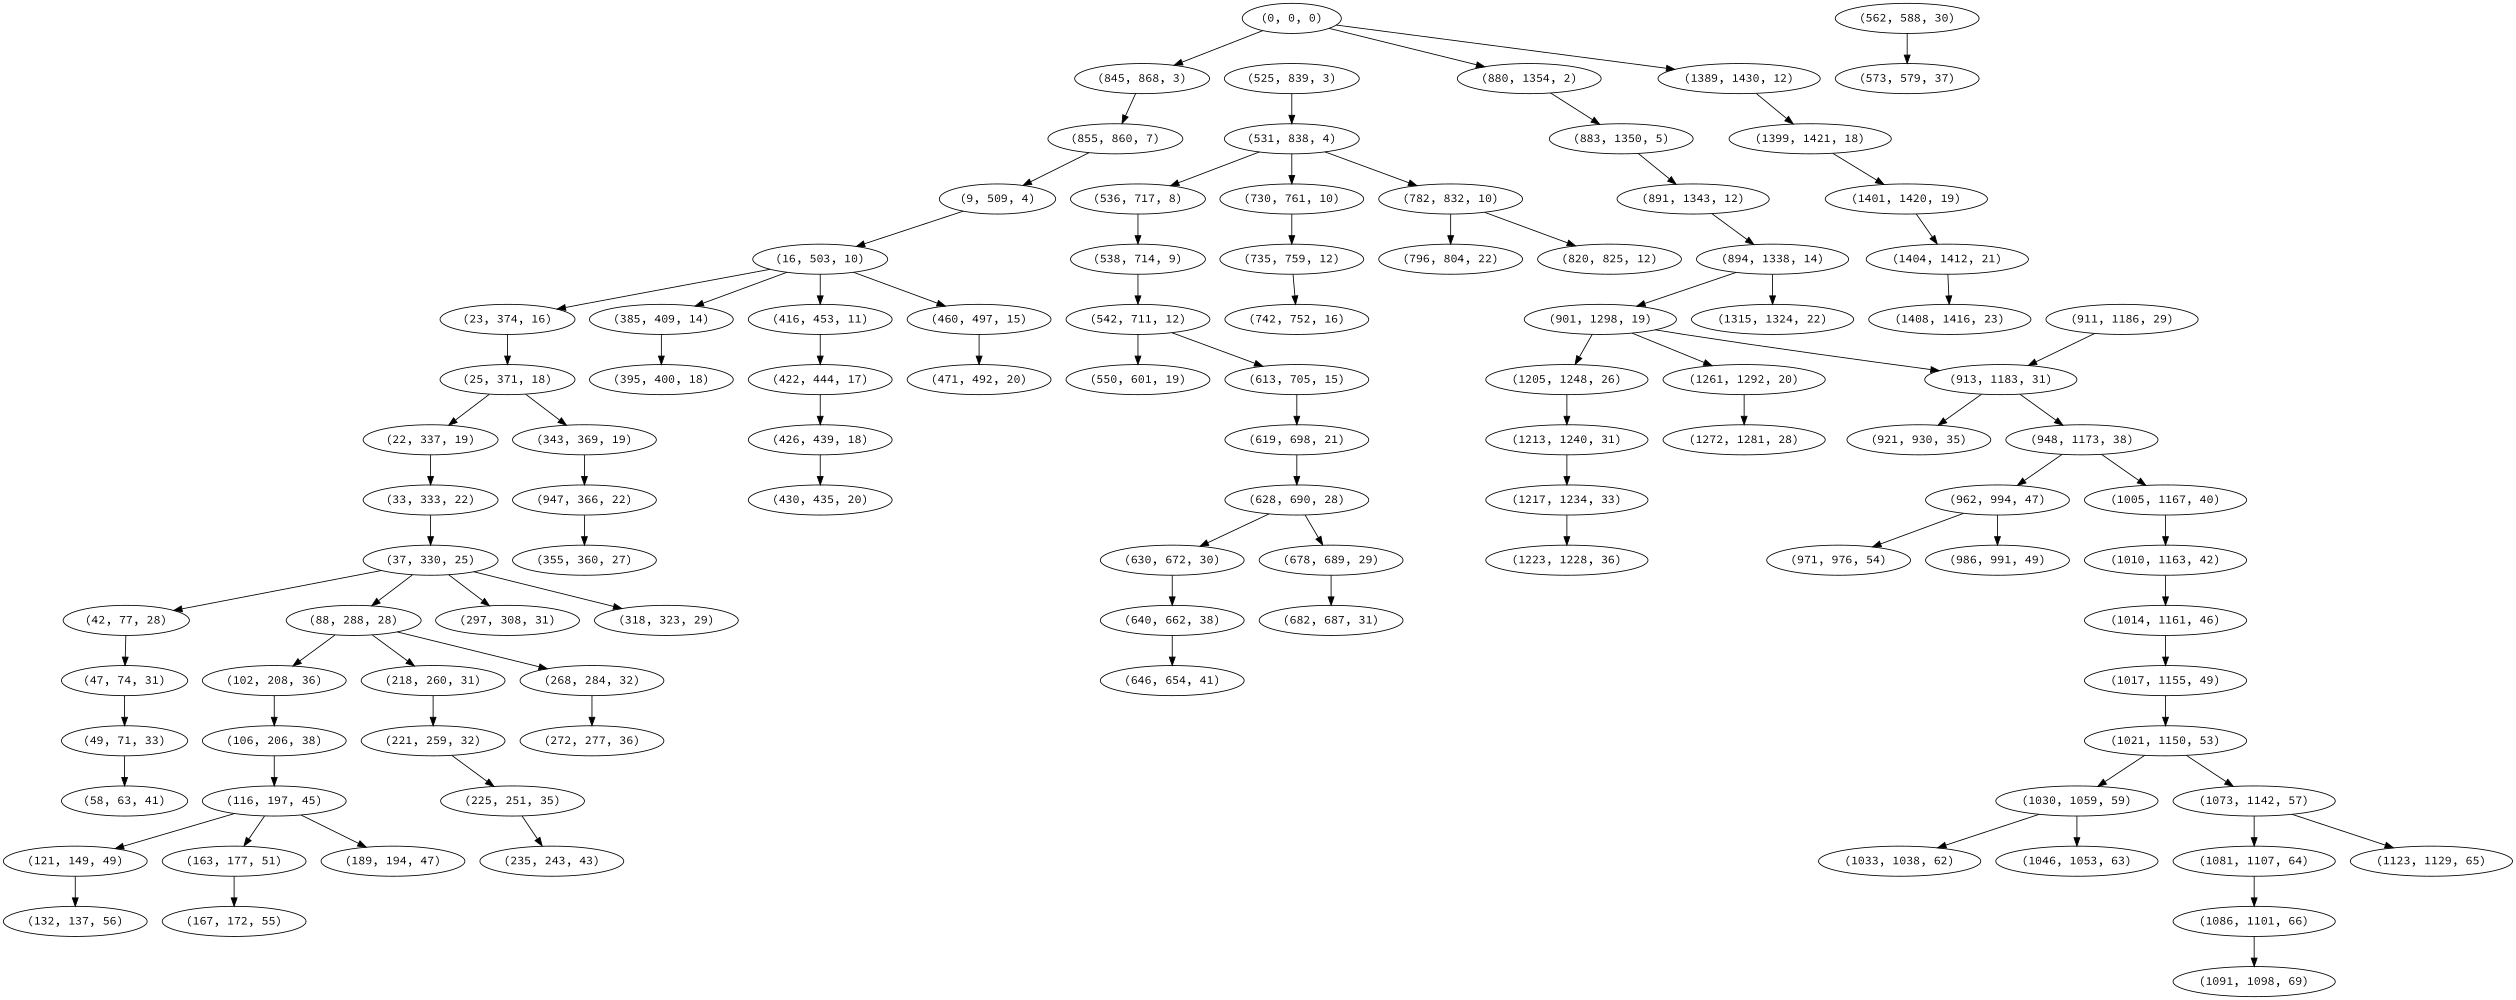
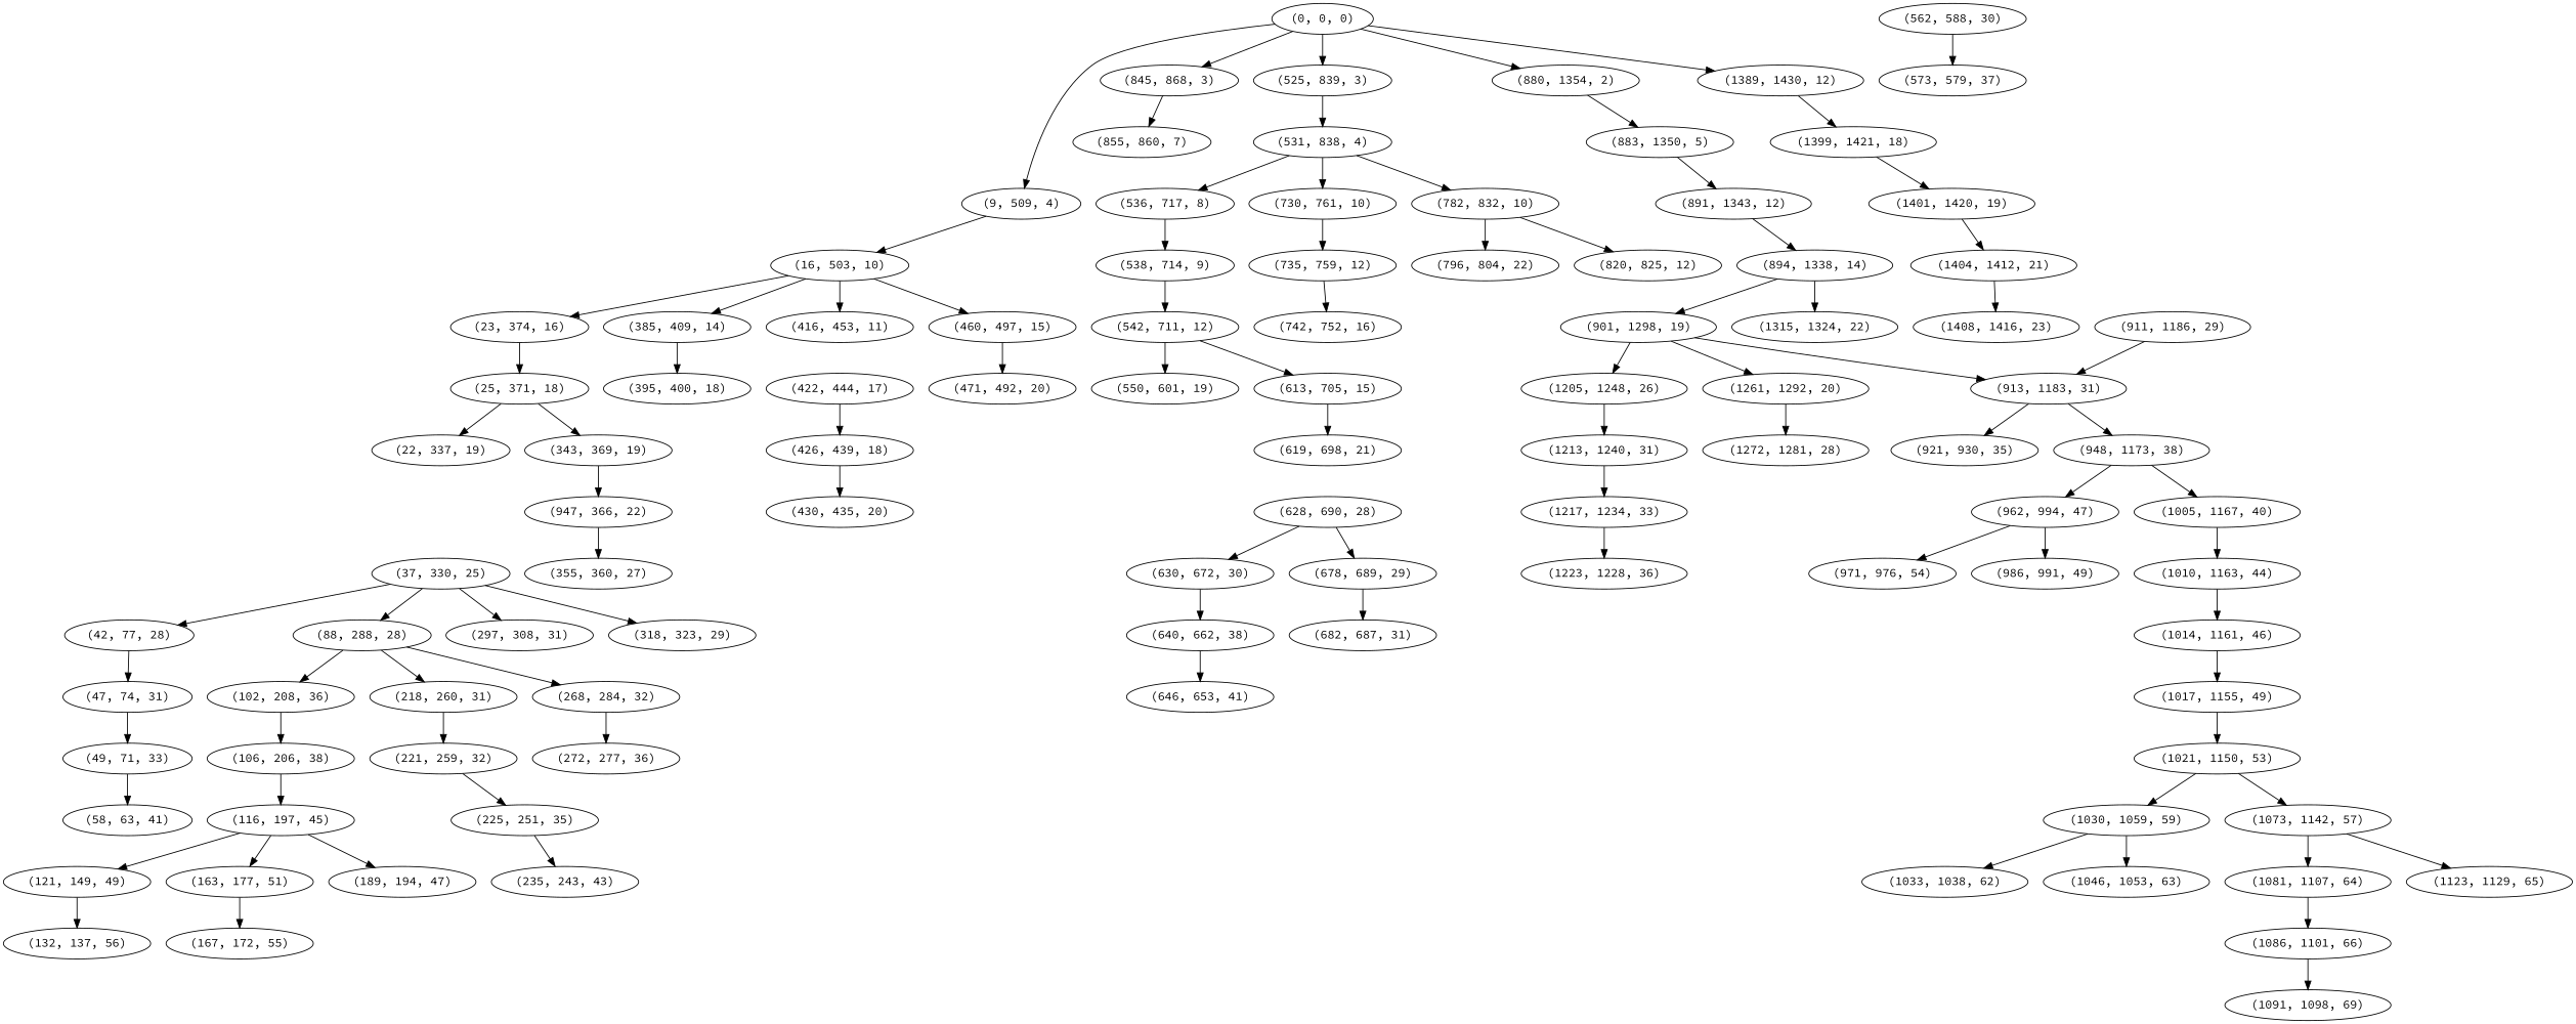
  digraph {
    fontname="Source Code Pro"
    node [fontname="Source Code Pro"]
    edge [fontname="Source Code Pro"]
    "(0, 0, 0)"
    "(9, 509, 4)"
    "(525, 839, 3)"
    "(845, 868, 3)"
    "(880, 1354, 2)"
    "(1389, 1430, 12)"
    "(16, 503, 10)"
    "(531, 838, 4)"
    "(855, 860, 7)"
    "(883, 1350, 5)"
    "(1399, 1421, 18)"
    "(23, 374, 16)"
    "(385, 409, 14)"
    "(416, 453, 11)"
    "(460, 497, 15)"
    "(25, 371, 18)"
    "(395, 400, 18)"
    "(422, 444, 17)"
    "(471, 492, 20)"
    n20 [label="(22, 337, 19)"]
    "(343, 369, 19)"
-   "(33, 333, 22)"
    n23 [label="(947, 366, 22)"]
    "(37, 330, 25)"
    "(42, 77, 28)"
    "(88, 288, 28)"
    "(297, 308, 31)"
    "(318, 323, 29)"
    "(47, 74, 31)"
    "(102, 208, 36)"
    "(218, 260, 31)"
    "(268, 284, 32)"
    "(49, 71, 33)"
    "(58, 63, 41)"
    "(106, 206, 38)"
    "(221, 259, 32)"
    "(272, 277, 36)"
    "(116, 197, 45)"
    "(121, 149, 49)"
    "(163, 177, 51)"
    "(189, 194, 47)"
    "(132, 137, 56)"
    "(167, 172, 55)"
    "(225, 251, 35)"
    "(235, 243, 43)"
    "(355, 360, 27)"
    "(426, 439, 18)"
    "(430, 435, 20)"
    "(536, 717, 8)"
    "(730, 761, 10)"
    "(782, 832, 10)"
    "(538, 714, 9)"
    "(735, 759, 12)"
    "(796, 804, 22)"
    "(820, 825, 12)"
    "(542, 711, 12)"
    "(550, 601, 19)"
    "(613, 705, 15)"
    "(619, 698, 21)"
    "(562, 588, 30)"
    "(573, 579, 37)"
    "(628, 690, 28)"
    "(630, 672, 30)"
    "(678, 689, 29)"
    "(640, 662, 38)"
    "(682, 687, 31)"
-   "(646, 653, 41)" [label="(646, 654, 41)"]
+   "(646, 653, 41)"
    "(742, 752, 16)"
    "(891, 1343, 12)"
    "(894, 1338, 14)"
    "(901, 1298, 19)"
    "(1315, 1324, 22)"
    "(1205, 1248, 26)"
    "(1261, 1292, 20)"
    "(913, 1183, 31)"
    "(911, 1186, 29)"
    "(1213, 1240, 31)"
    "(1272, 1281, 28)"
    "(921, 930, 35)"
    "(948, 1173, 38)"
    "(962, 994, 47)"
    "(1005, 1167, 40)"
    "(971, 976, 54)"
    "(986, 991, 49)"
-   "(1010, 1163, 44)" [label="(1010, 1163, 42)"]
+   "(1010, 1163, 44)"
    "(1014, 1161, 46)"
    "(1017, 1155, 49)"
    "(1021, 1150, 53)"
    "(1030, 1059, 59)"
    "(1073, 1142, 57)"
    "(1033, 1038, 62)"
    "(1046, 1053, 63)"
    "(1081, 1107, 64)"
    "(1123, 1129, 65)"
    "(1086, 1101, 66)"
    "(1091, 1098, 69)"
    "(1217, 1234, 33)"
    "(1223, 1228, 36)"
    "(1401, 1420, 19)"
    n100 [label="(1404, 1412, 21)"]
    "(1408, 1416, 23)"
-   "(855, 860, 7)" -> "(9, 509, 4)"
+   "(0, 0, 0)" -> "(9, 509, 4)"
+   "(0, 0, 0)" -> "(525, 839, 3)"
    "(0, 0, 0)" -> "(845, 868, 3)"
    "(0, 0, 0)" -> "(880, 1354, 2)"
    "(0, 0, 0)" -> "(1389, 1430, 12)"
    "(9, 509, 4)" -> "(16, 503, 10)"
    "(525, 839, 3)" -> "(531, 838, 4)"
    "(845, 868, 3)" -> "(855, 860, 7)"
    "(880, 1354, 2)" -> "(883, 1350, 5)"
    "(1389, 1430, 12)" -> "(1399, 1421, 18)"
    "(16, 503, 10)" -> "(23, 374, 16)"
    "(16, 503, 10)" -> "(385, 409, 14)"
    "(16, 503, 10)" -> "(416, 453, 11)"
    "(16, 503, 10)" -> "(460, 497, 15)"
    "(531, 838, 4)" -> "(536, 717, 8)"
    "(531, 838, 4)" -> "(730, 761, 10)"
    "(531, 838, 4)" -> "(782, 832, 10)"
    "(883, 1350, 5)" -> "(891, 1343, 12)"
    "(1399, 1421, 18)" -> "(1401, 1420, 19)"
    "(23, 374, 16)" -> "(25, 371, 18)"
    "(385, 409, 14)" -> "(395, 400, 18)"
-   "(416, 453, 11)" -> "(422, 444, 17)"
    "(460, 497, 15)" -> "(471, 492, 20)"
    "(25, 371, 18)" -> n20
    "(25, 371, 18)" -> "(343, 369, 19)"
    "(422, 444, 17)" -> "(426, 439, 18)"
-   n20 -> "(33, 333, 22)"
    "(343, 369, 19)" -> n23
-   "(33, 333, 22)" -> "(37, 330, 25)"
    n23 -> "(355, 360, 27)"
    "(37, 330, 25)" -> "(42, 77, 28)"
    "(37, 330, 25)" -> "(88, 288, 28)"
    "(37, 330, 25)" -> "(297, 308, 31)"
    "(37, 330, 25)" -> "(318, 323, 29)"
    "(42, 77, 28)" -> "(47, 74, 31)"
    "(88, 288, 28)" -> "(102, 208, 36)"
    "(88, 288, 28)" -> "(218, 260, 31)"
    "(88, 288, 28)" -> "(268, 284, 32)"
    "(47, 74, 31)" -> "(49, 71, 33)"
    "(102, 208, 36)" -> "(106, 206, 38)"
    "(218, 260, 31)" -> "(221, 259, 32)"
    "(268, 284, 32)" -> "(272, 277, 36)"
    "(49, 71, 33)" -> "(58, 63, 41)"
    "(106, 206, 38)" -> "(116, 197, 45)"
    "(221, 259, 32)" -> "(225, 251, 35)"
    "(116, 197, 45)" -> "(121, 149, 49)"
    "(116, 197, 45)" -> "(163, 177, 51)"
    "(116, 197, 45)" -> "(189, 194, 47)"
    "(121, 149, 49)" -> "(132, 137, 56)"
    "(163, 177, 51)" -> "(167, 172, 55)"
    "(225, 251, 35)" -> "(235, 243, 43)"
    "(426, 439, 18)" -> "(430, 435, 20)"
    "(536, 717, 8)" -> "(538, 714, 9)"
    "(730, 761, 10)" -> "(735, 759, 12)"
    "(782, 832, 10)" -> "(796, 804, 22)"
    "(782, 832, 10)" -> "(820, 825, 12)"
    "(538, 714, 9)" -> "(542, 711, 12)"
    "(735, 759, 12)" -> "(742, 752, 16)"
    "(542, 711, 12)" -> "(550, 601, 19)"
    "(542, 711, 12)" -> "(613, 705, 15)"
    "(613, 705, 15)" -> "(619, 698, 21)"
-   "(619, 698, 21)" -> "(628, 690, 28)"
    "(562, 588, 30)" -> "(573, 579, 37)"
    "(628, 690, 28)" -> "(630, 672, 30)"
    "(628, 690, 28)" -> "(678, 689, 29)"
    "(630, 672, 30)" -> "(640, 662, 38)"
    "(678, 689, 29)" -> "(682, 687, 31)"
    "(640, 662, 38)" -> "(646, 653, 41)"
    "(891, 1343, 12)" -> "(894, 1338, 14)"
    "(894, 1338, 14)" -> "(901, 1298, 19)"
    "(894, 1338, 14)" -> "(1315, 1324, 22)"
    "(901, 1298, 19)" -> "(1205, 1248, 26)"
    "(901, 1298, 19)" -> "(1261, 1292, 20)"
    "(901, 1298, 19)" -> "(913, 1183, 31)"
    "(1205, 1248, 26)" -> "(1213, 1240, 31)"
    "(1261, 1292, 20)" -> "(1272, 1281, 28)"
    "(913, 1183, 31)" -> "(921, 930, 35)"
    "(913, 1183, 31)" -> "(948, 1173, 38)"
    "(911, 1186, 29)" -> "(913, 1183, 31)"
    "(1213, 1240, 31)" -> "(1217, 1234, 33)"
    "(948, 1173, 38)" -> "(962, 994, 47)"
    "(948, 1173, 38)" -> "(1005, 1167, 40)"
    "(962, 994, 47)" -> "(971, 976, 54)"
    "(962, 994, 47)" -> "(986, 991, 49)"
    "(1005, 1167, 40)" -> "(1010, 1163, 44)"
    "(1010, 1163, 44)" -> "(1014, 1161, 46)"
    "(1014, 1161, 46)" -> "(1017, 1155, 49)"
    "(1017, 1155, 49)" -> "(1021, 1150, 53)"
    "(1021, 1150, 53)" -> "(1030, 1059, 59)"
    "(1021, 1150, 53)" -> "(1073, 1142, 57)"
    "(1030, 1059, 59)" -> "(1033, 1038, 62)"
    "(1030, 1059, 59)" -> "(1046, 1053, 63)"
    "(1073, 1142, 57)" -> "(1081, 1107, 64)"
    "(1073, 1142, 57)" -> "(1123, 1129, 65)"
    "(1081, 1107, 64)" -> "(1086, 1101, 66)"
    "(1086, 1101, 66)" -> "(1091, 1098, 69)"
    "(1217, 1234, 33)" -> "(1223, 1228, 36)"
    "(1401, 1420, 19)" -> n100
    n100 -> "(1408, 1416, 23)"
  }
